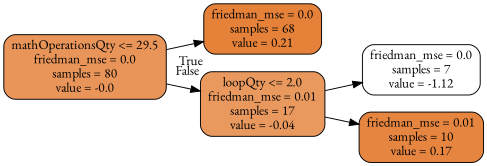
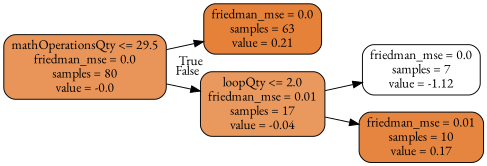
  digraph {
    rankdir=LR
    fontname="EB Garamond"
    node [color=black fontname="EB Garamond" shape=box style="filled, rounded"]
    edge [fontname="EB Garamond"]
    n1 [fillcolor="#e99559" label="mathOperationsQty <= 29.5\nfriedman_mse = 0.0\nsamples = 80\nvalue = -0.0"]
-   n2 [fillcolor="#e58139" label="friedman_mse = 0.0\nsamples = 68\nvalue = 0.21"]
+   n2 [fillcolor="#e58139" label="friedman_mse = 0.0\nsamples = 63\nvalue = 0.21"]
    n3 [fillcolor="#ea995e" label="loopQty <= 2.0\nfriedman_mse = 0.01\nsamples = 17\nvalue = -0.04"]
    n4 [fillcolor="#ffffff" label="friedman_mse = 0.0\nsamples = 7\nvalue = -1.12"]
    n5 [fillcolor="#e68540" label="friedman_mse = 0.01\nsamples = 10\nvalue = 0.17"]
    n1 -> n2 [headlabel=True labelangle=45 labeldistance=2.5]
    n1 -> n3 [headlabel=False labelangle=-45 labeldistance=2.5]
    n3 -> n4
    n3 -> n5
  }
